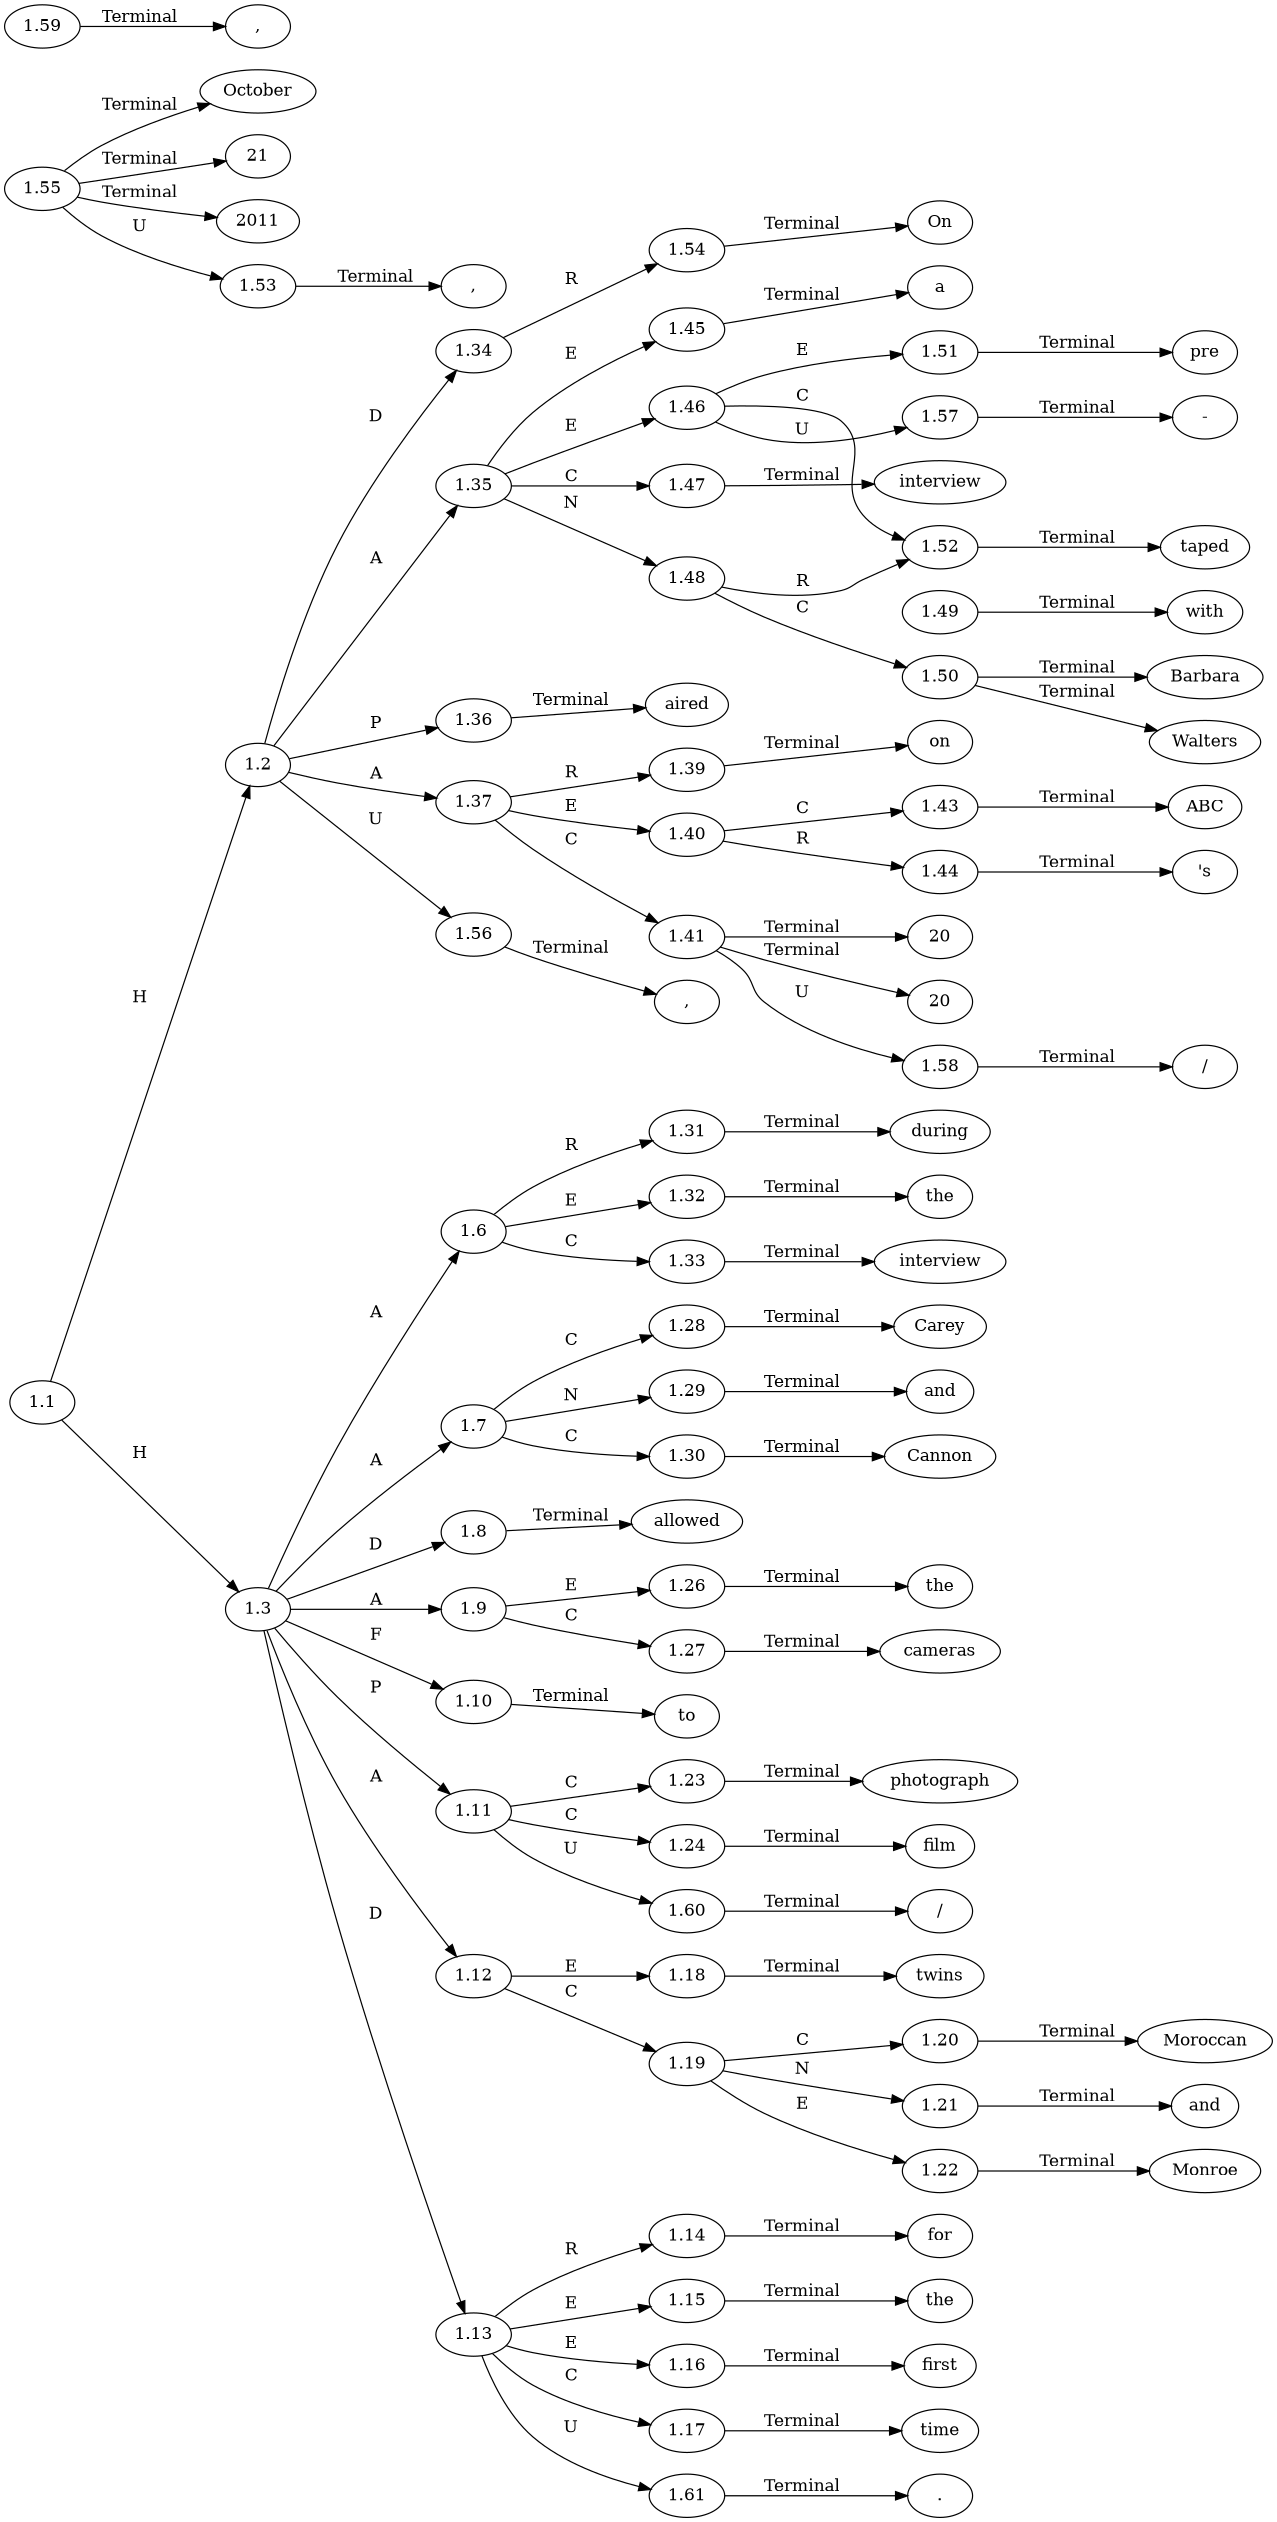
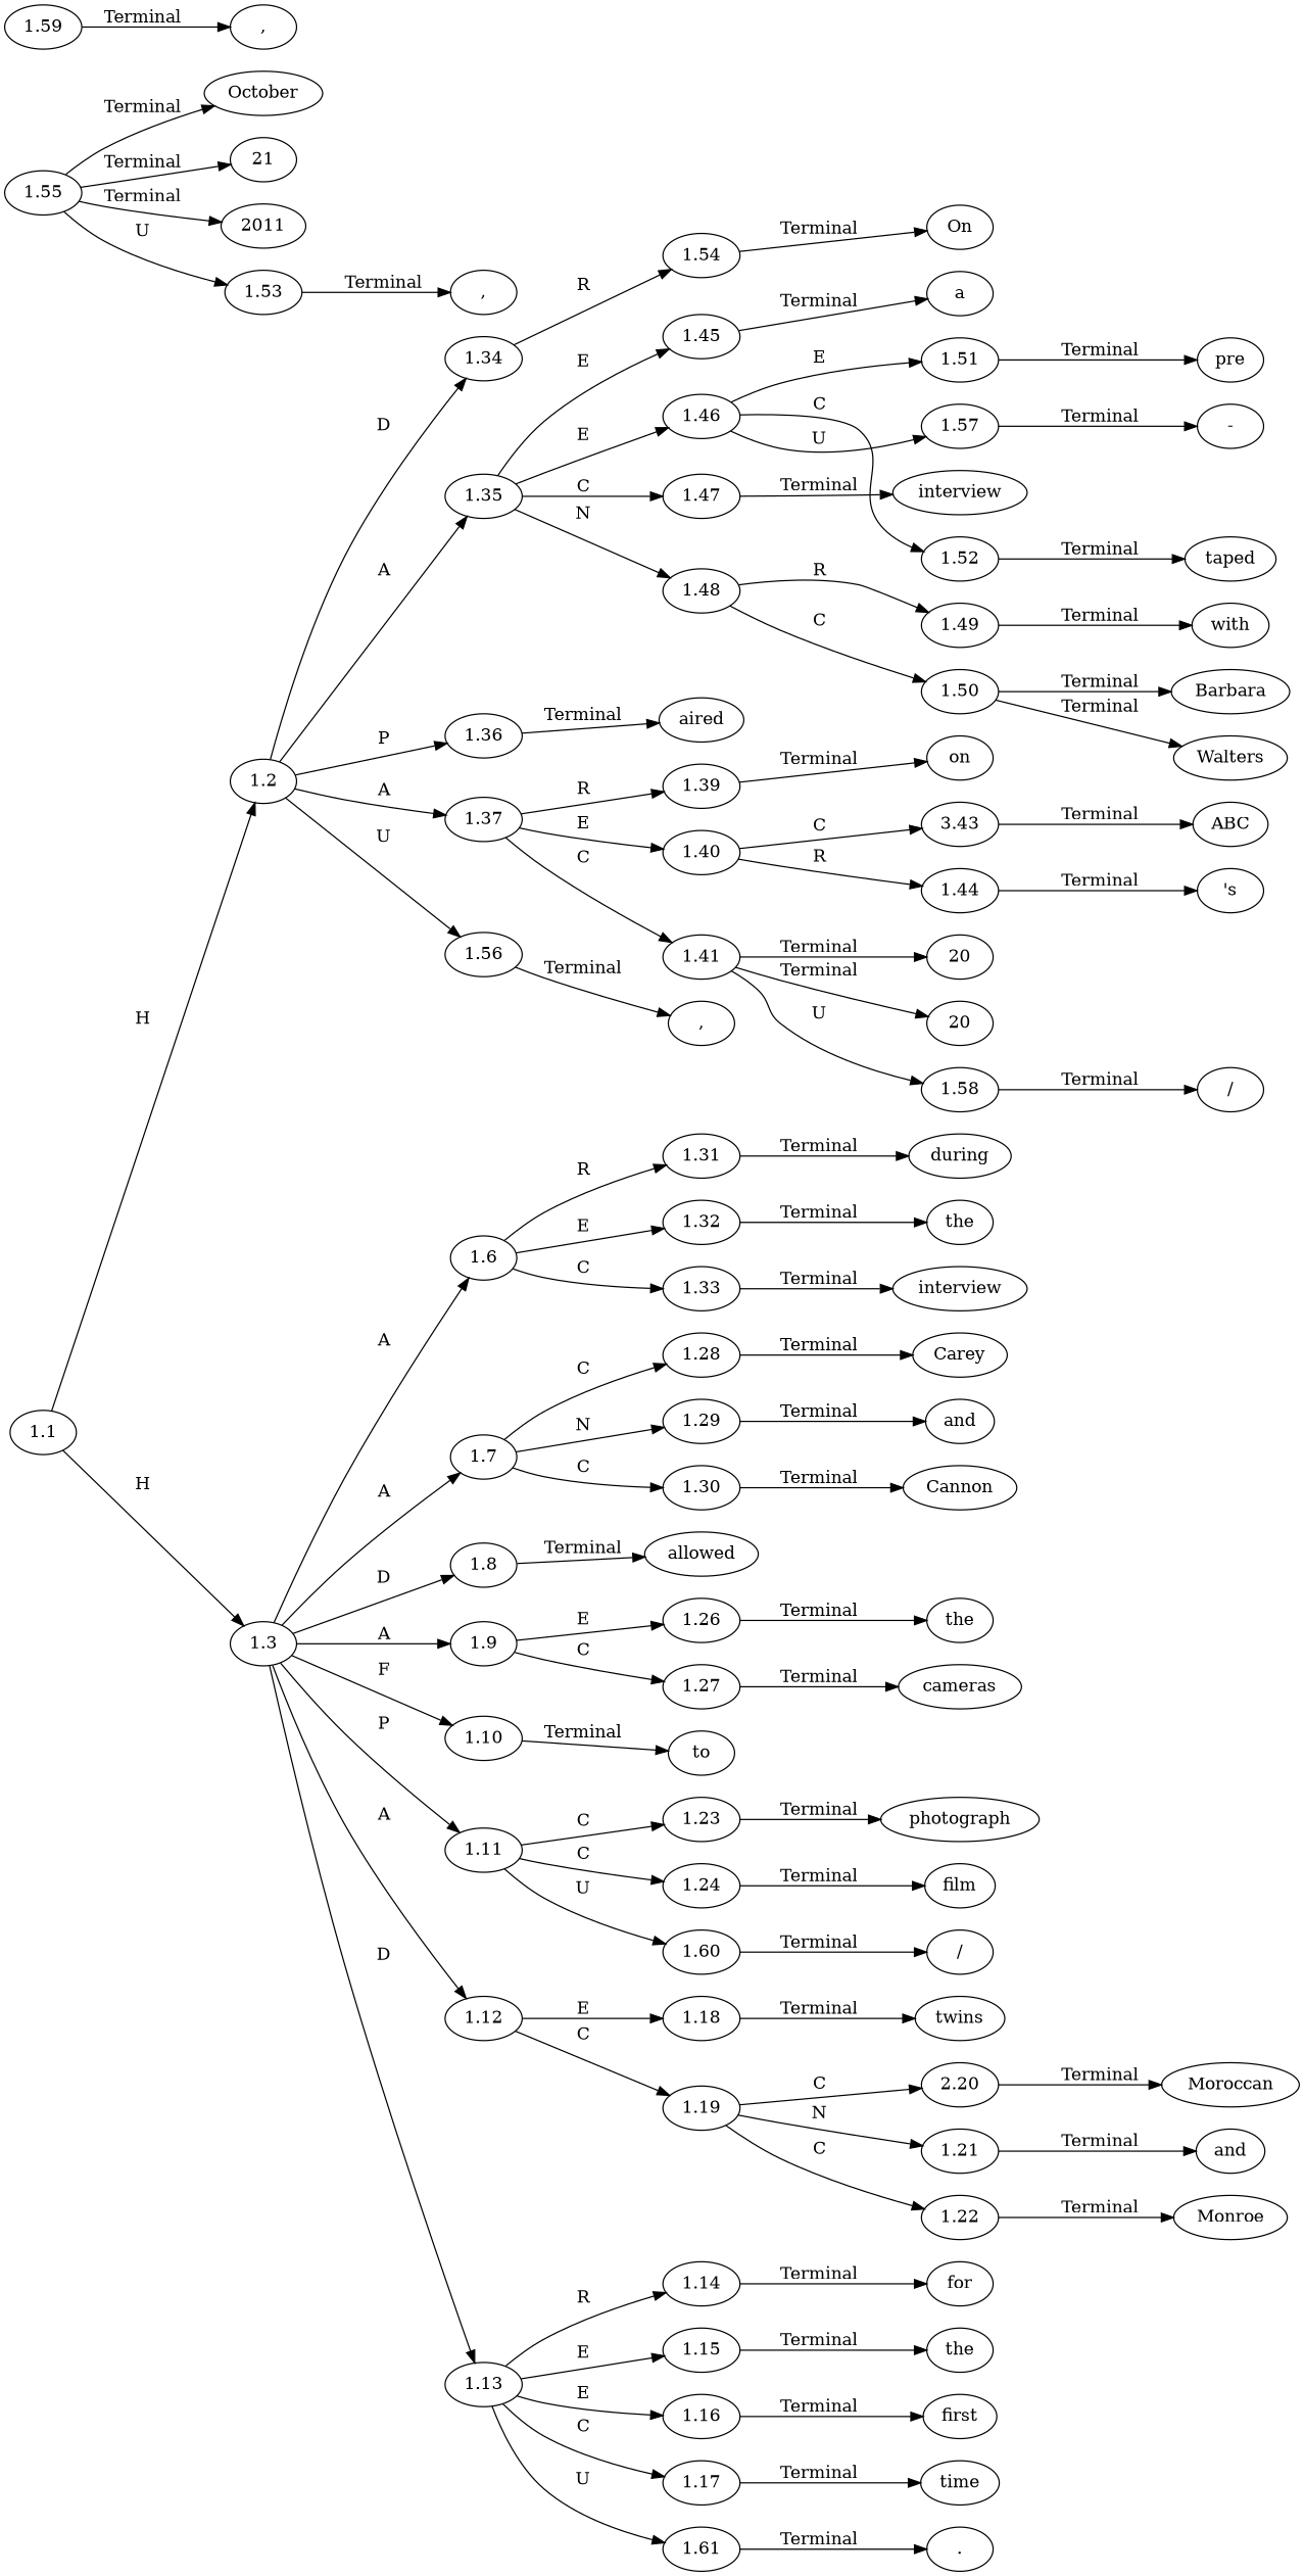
  digraph {
    rankdir=LR
    node [ordering=out]
    edge [ordering=out]
    n1 [label=On]
    n2 [label=taped]
    n3 [label=interview]
    n4 [label=with]
    n5 [label=Barbara]
    n6 [label=Walters]
    n7 [label=aired]
    n8 [label=on]
    n9 [label=ABC]
    n10 [label="'s"]
    n11 [label=20]
    n12 [label=October]
    n13 [label="/"]
    n14 [label=20]
    n15 [label=","]
    n16 [label=during]
    n17 [label=the]
    n18 [label=interview]
    n19 [label=Carey]
    n20 [label=and]
    n21 [label=Cannon]
    n22 [label=allowed]
    n23 [label=21]
    n24 [label=the]
    n25 [label=cameras]
    n26 [label=to]
    n27 [label=photograph]
    n28 [label="/"]
    n29 [label=film]
    n30 [label=twins]
    n31 [label=Moroccan]
    n32 [label=and]
    n33 [label=Monroe]
    n34 [label=","]
    n35 [label=for]
    n36 [label=the]
    n37 [label=first]
    n38 [label=time]
    n39 [label="."]
    n40 [label=2011]
    n41 [label=","]
    n42 [label=a]
    n43 [label=pre]
    n44 [label="-"]
    n45 [label=1.1]
    n46 [label=1.2]
    n47 [label=1.3]
    n48 [label=1.34]
    n49 [label=1.35]
    n50 [label=1.36]
    n51 [label=1.37]
    n52 [label=1.56]
    n53 [label=1.6]
    n54 [label=1.7]
    n55 [label=1.8]
    n56 [label=1.9]
    n57 [label=1.10]
    n58 [label=1.11]
    n59 [label=1.12]
    n60 [label=1.13]
    n61 [label=1.59]
    n62 [label=1.54]
    n63 [label=1.45]
    n64 [label=1.46]
    n65 [label=1.47]
    n66 [label=1.48]
    n67 [label=1.39]
    n68 [label=1.40]
    n69 [label=1.41]
    n70 [label=1.31]
    n71 [label=1.32]
    n72 [label=1.33]
    n73 [label=1.28]
    n74 [label=1.29]
    n75 [label=1.30]
    n76 [label=1.26]
    n77 [label=1.27]
    n78 [label=1.23]
    n79 [label=1.24]
    n80 [label=1.60]
    n81 [label=1.18]
    n82 [label=1.19]
    n83 [label=1.14]
    n84 [label=1.15]
    n85 [label=1.16]
    n86 [label=1.17]
    n87 [label=1.61]
-   n88 [label=1.20]
+   n88 [label=2.20]
    n89 [label=1.21]
    n90 [label=1.22]
    n91 [label=1.55]
    n92 [label=1.53]
    n93 [label=1.51]
    n94 [label=1.52]
    n95 [label=1.57]
    n96 [label=1.49]
    n97 [label=1.50]
-   n98 [label=1.43]
+   n98 [label=3.43]
    n99 [label=1.44]
    n100 [label=1.58]
    n45 -> n46 [label=H]
    n45 -> n47 [label=H]
    n46 -> n48 [label=D]
    n46 -> n49 [label=A]
    n46 -> n50 [label=P]
    n46 -> n51 [label=A]
    n46 -> n52 [label=U]
    n47 -> n53 [label=A]
    n47 -> n54 [label=A]
    n47 -> n55 [label=D]
    n47 -> n56 [label=A]
    n47 -> n57 [label=F]
    n47 -> n58 [label=P]
    n47 -> n59 [label=A]
    n47 -> n60 [label=D]
    n48 -> n62 [label=R]
    n49 -> n63 [label=E]
    n49 -> n64 [label=E]
    n49 -> n65 [label=C]
    n49 -> n66 [label=N]
    n50 -> n7 [label=Terminal]
    n51 -> n67 [label=R]
    n51 -> n68 [label=E]
    n51 -> n69 [label=C]
    n52 -> n41 [label=Terminal]
    n53 -> n70 [label=R]
    n53 -> n71 [label=E]
    n53 -> n72 [label=C]
    n54 -> n73 [label=C]
    n54 -> n74 [label=N]
    n54 -> n75 [label=C]
    n55 -> n22 [label=Terminal]
    n56 -> n76 [label=E]
    n56 -> n77 [label=C]
    n57 -> n26 [label=Terminal]
    n58 -> n78 [label=C]
    n58 -> n79 [label=C]
    n58 -> n80 [label=U]
    n59 -> n81 [label=E]
    n59 -> n82 [label=C]
    n60 -> n83 [label=R]
    n60 -> n84 [label=E]
    n60 -> n85 [label=E]
    n60 -> n86 [label=C]
    n60 -> n87 [label=U]
    n61 -> n15 [label=Terminal]
    n62 -> n1 [label=Terminal]
    n63 -> n42 [label=Terminal]
    n64 -> n93 [label=E]
    n64 -> n94 [label=C]
    n64 -> n95 [label=U]
    n65 -> n3 [label=Terminal]
-   n66 -> n94 [label=R]
+   n66 -> n96 [label=R]
    n66 -> n97 [label=C]
    n67 -> n8 [label=Terminal]
    n68 -> n98 [label=C]
    n68 -> n99 [label=R]
    n69 -> n11 [label=Terminal]
    n69 -> n14 [label=Terminal]
    n69 -> n100 [label=U]
    n70 -> n16 [label=Terminal]
    n71 -> n17 [label=Terminal]
    n72 -> n18 [label=Terminal]
    n73 -> n19 [label=Terminal]
    n74 -> n20 [label=Terminal]
    n75 -> n21 [label=Terminal]
    n76 -> n24 [label=Terminal]
    n77 -> n25 [label=Terminal]
    n78 -> n27 [label=Terminal]
    n79 -> n29 [label=Terminal]
    n80 -> n28 [label=Terminal]
    n81 -> n30 [label=Terminal]
    n82 -> n88 [label=C]
    n82 -> n89 [label=N]
-   n82 -> n90 [label=E]
+   n82 -> n90 [label=C]
    n83 -> n35 [label=Terminal]
    n84 -> n36 [label=Terminal]
    n85 -> n37 [label=Terminal]
    n86 -> n38 [label=Terminal]
    n87 -> n39 [label=Terminal]
    n88 -> n31 [label=Terminal]
    n89 -> n32 [label=Terminal]
    n90 -> n33 [label=Terminal]
    n91 -> n12 [label=Terminal]
    n91 -> n23 [label=Terminal]
    n91 -> n40 [label=Terminal]
    n91 -> n92 [label=U]
    n92 -> n34 [label=Terminal]
    n93 -> n43 [label=Terminal]
    n94 -> n2 [label=Terminal]
    n95 -> n44 [label=Terminal]
    n96 -> n4 [label=Terminal]
    n97 -> n5 [label=Terminal]
    n97 -> n6 [label=Terminal]
    n98 -> n9 [label=Terminal]
    n99 -> n10 [label=Terminal]
    n100 -> n13 [label=Terminal]
  }
